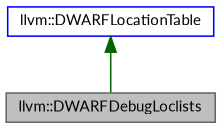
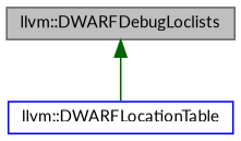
  digraph {
    fontname=Lato
    node [fontname=Lato fontsize=10 shape=record]
    n1 [color=gray40 fillcolor=grey75 fontcolor=black height=0.2 label="llvm::DWARFDebugLoclists" style=filled width=0.4]
    n2 [color=blue height=0.2 label="llvm::DWARFLocationTable" width=0.4]
-   n2 -> n1 [color=darkgreen dir=back fontname=Lato fontsize=10 labelfontname=Helvetica labelfontsize=10 style=solid]
+   n1 -> n2 [color=darkgreen dir=back fontname=Lato fontsize=10 labelfontname=Helvetica labelfontsize=10 style=solid]
  }
